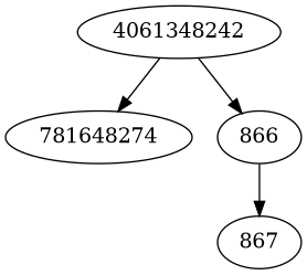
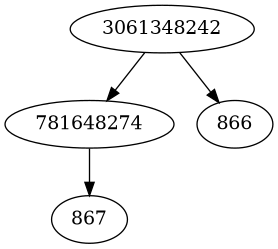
  strict digraph {
-   4061348242
+   4061348242 [label=3061348242]
    781648274
    866
    867
    4061348242 -> 781648274
    4061348242 -> 866
-   866 -> 867
+   781648274 -> 867
  }
